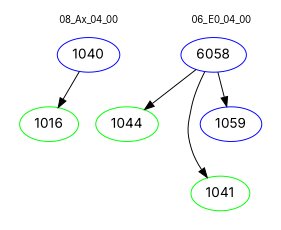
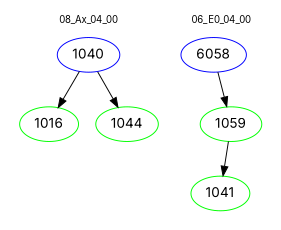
  digraph {
    fontname=Inter
    node [color=blue fontname=Inter]
    edge [color=black fontname=Inter]
    n1 [label=1040]
    n2 [color=green label=1016]
    n3 [color=green label=1044]
    n4 [label=6058]
    n5 [color=green label=1041]
-   n6 [label=1059]
+   n6 [color=green label=1059]
    subgraph cluster_1 {
      color=white
      fontsize=10
      label="08_Ax_04_00"
      n1
      n2
      n3
    }
    subgraph cluster_2 {
      color=white
      fontsize=10
      label="06_E0_04_00"
      n4
      n5
      n6
    }
    n1 -> n2
-   n4 -> n3
-   n4 -> n5
+   n1 -> n3
+   n6 -> n5
    n4 -> n6
  }
